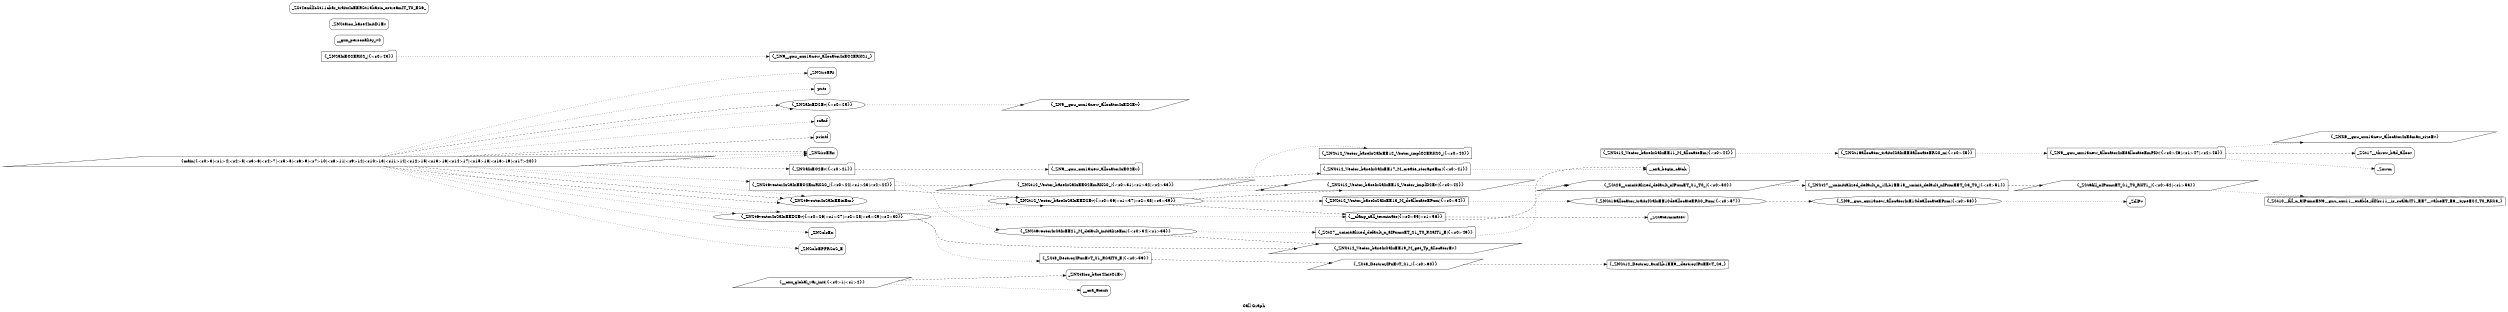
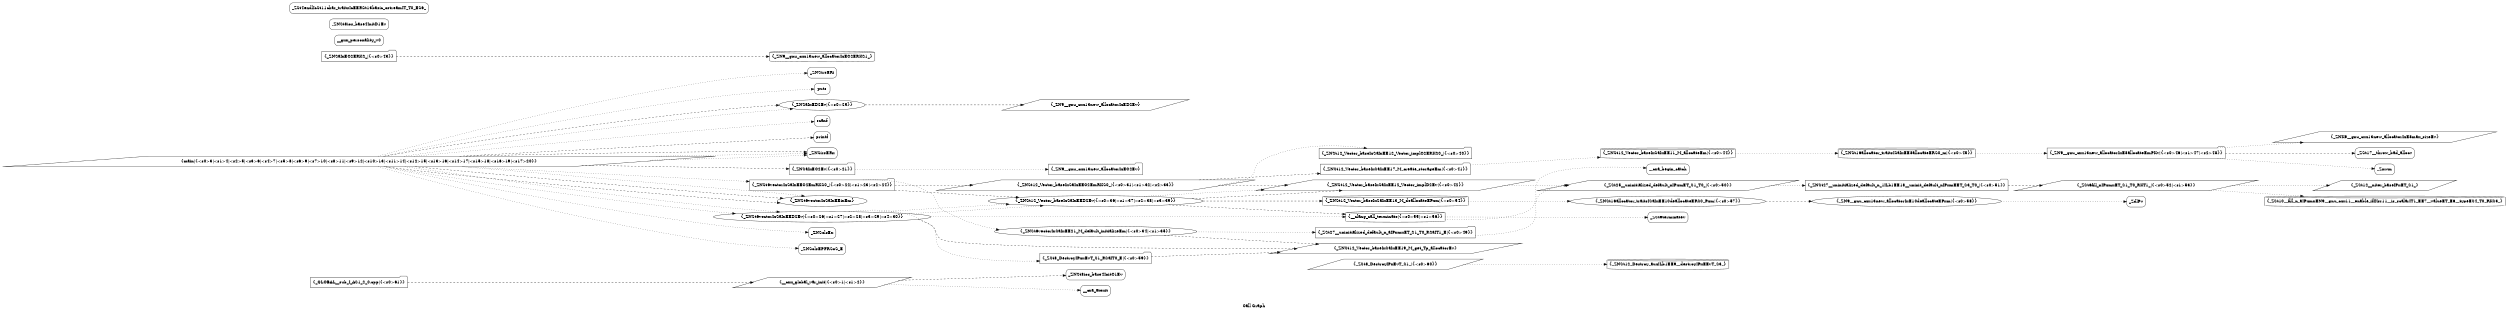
  digraph {
    label="Call Graph"
    rankdir=LR
    node [shape=Mrecord]
    edge [color=black style=dotted tailport=s0]
    n1 [label="{__cxx_global_var_init|{<s0>1|<s1>2}}" shape=parallelogram]
    n2 [label="{_ZNSt8ios_base4InitC1Ev}"]
    n3 [label="{__cxa_atexit}"]
    n4 [label="{_ZSt9terminatev}"]
    n5 [label="{_ZNSirsERi}"]
+   n6 [label="{_GLOBAL__sub_I_AS1_2_0.cpp|{<s0>61}}" shape=folder]
    n7 [label="{puts}"]
    n8 [label="{_ZNSt12_Vector_baseIxSaIxEEC2EmRKS0_|{<s0>31|<s1>32|<s2>33}}" shape=parallelogram]
    n9 [label="{_ZNSt12_Vector_baseIxSaIxEE12_Vector_implC2ERKS0_|{<s0>40}}" shape=folder]
    n10 [label="{_ZNSt12_Vector_baseIxSaIxEE17_M_create_storageEm|{<s0>41}}" shape=folder]
    n11 [label="{_ZNSt12_Vector_baseIxSaIxEE12_Vector_implD2Ev|{<s0>42}}" shape=parallelogram]
    n12 [label="{_ZNSt12_Vector_baseIxSaIxEE11_M_allocateEm|{<s0>44}}" shape=cylinder]
    n13 [label="{_ZSt25__uninitialized_default_nIPxmET_S1_T0_|{<s0>50}}" shape=parallelogram]
    n14 [label="{_ZNSaIxEC2ERKS_|{<s0>43}}" shape=folder]
    n15 [label="{_ZN9__gnu_cxx13new_allocatorIxEC2ERKS1_}" shape=cylinder]
    n16 [label="{_ZNSt16allocator_traitsISaIxEE8allocateERS0_m|{<s0>45}}" shape=cylinder]
    n17 [label="{_ZNSaIxED2Ev|{<s0>25}}" shape=ellipse]
    n18 [label="{_ZN9__gnu_cxx13new_allocatorIxED2Ev}" shape=parallelogram]
    n19 [label="{_ZSt27__uninitialized_default_n_aIPxmxET_S1_T0_RSaIT1_E|{<s0>49}}" shape=folder]
    n20 [label="{_ZNSt27__uninitialized_default_n_1ILb1EE18__uninit_default_nIPxmEET_S3_T0_|{<s0>51}}" shape=folder]
    n21 [label="{_ZSt6fill_nIPxmxET_S1_T0_RKT1_|{<s0>52|<s1>53}}" shape=parallelogram]
    n22 [label="{_ZNSt12_Vector_baseIxSaIxEE13_M_deallocateEPxm|{<s0>54}}" shape=cylinder]
    n23 [label="{_ZNSt16allocator_traitsISaIxEE10deallocateERS0_Pxm|{<s0>57}}" shape=ellipse]
    n24 [label="{_ZN9__gnu_cxx13new_allocatorIxE10deallocateEPxm|{<s0>58}}" shape=ellipse]
    n25 [label="{_ZdlPv}"]
    n26 [label="{main|{<s0>3|<s1>4|<s2>5|<s3>6|<s4>7|<s5>8|<s6>9|<s7>10|<s8>11|<s9>12|<s10>13|<s11>14|<s12>15|<s13>16|<s14>17|<s15>18|<s16>19|<s17>20}}" shape=parallelogram]
    n27 [label="{scanf}"]
    n28 [label="{printf}"]
    n29 [label="{_ZNSirsERx}"]
    n30 [label="{_ZNSaIxEC2Ev|{<s0>21}}" shape=folder]
    n31 [label="{_ZNSt6vectorIxSaIxEEC2EmRKS0_|{<s0>22|<s1>23|<s2>24}}" shape=folder]
    n32 [label="{_ZNSt6vectorIxSaIxEEixEm}" shape=ellipse]
    n33 [label="{_ZNSt6vectorIxSaIxEED2Ev|{<s0>26|<s1>27|<s2>28|<s3>29|<s4>30}}" shape=ellipse]
    n34 [label="{_ZNSolsEx}"]
    n35 [label="{_ZNSolsEPFRSoS_E}"]
    n36 [label="{_ZN9__gnu_cxx13new_allocatorIxEC2Ev}" shape=folder]
    n37 [label="{_ZNSt12_Vector_baseIxSaIxEED2Ev|{<s0>36|<s1>37|<s2>38|<s3>39}}" shape=ellipse]
    n38 [label="{_ZNSt6vectorIxSaIxEE21_M_default_initializeEm|{<s0>34|<s1>35}}" shape=ellipse]
    n39 [label="{_ZSt8_DestroyIPxxEvT_S1_RSaIT0_E|{<s0>59}}" shape=folder]
    n40 [label="{_ZNSt12_Vector_baseIxSaIxEE19_M_get_Tp_allocatorEv}" shape=parallelogram]
    n41 [label="{__clang_call_terminate|{<s0>55|<s1>56}}" shape=cylinder]
    n42 [label="{_ZSt8_DestroyIPxEvT_S1_|{<s0>60}}" shape=parallelogram]
    n43 [label="{__cxa_begin_catch}"]
    n44 [label="{_ZNSt12_Destroy_auxILb1EE9__destroyIPxEEvT_S3_}" shape=cylinder]
    n45 [label="{__gxx_personality_v0}"]
    n46 [label="{_ZN9__gnu_cxx13new_allocatorIxE8allocateEmPKv|{<s0>46|<s1>47|<s2>48}}" shape=folder]
    n47 [label="{_ZNK9__gnu_cxx13new_allocatorIxE8max_sizeEv}" shape=parallelogram]
+   n48 [label="{_ZSt12__niter_baseIPxET_S1_}" shape=parallelogram]
    n49 [label="{_ZSt10__fill_n_aIPxmxEN9__gnu_cxx11__enable_ifIXsr11__is_scalarIT1_EE7__valueET_E6__typeES4_T0_RKS3_}" shape=cylinder]
    n50 [label="{_ZSt17__throw_bad_allocv}"]
    n51 [label="{_Znwm}"]
    n52 [label="{_ZNSt8ios_base4InitD1Ev}"]
    n53 [label="{_ZSt4endlIcSt11char_traitsIcEERSt13basic_ostreamIT_T0_ES6_}"]
    n1 -> n2 [style=dashed]
    n1 -> n3 [tailport=s1]
+   n6 -> n1 [style=dashed]
    n8 -> n9
    n8 -> n10 [style=dashed tailport=s1]
    n8 -> n11 [style=dashed tailport=s2]
-   n10 -> n43
+   n10 -> n12
    n11 -> n13
    n12 -> n16
    n13 -> n20
-   n14 -> n15
+   n14 -> n15 [style=dashed]
    n16 -> n46
-   n17 -> n18
+   n17 -> n18 [style=dashed]
    n19 -> n13
    n20 -> n21 [style=dashed]
+   n21 -> n48
    n21 -> n49 [tailport=s1]
    n22 -> n23
    n23 -> n24 [style=dashed]
    n24 -> n25
    n26 -> n5 [tailport=s2]
    n26 -> n7 [tailport=s14]
    n26 -> n17 [tailport=s7]
    n26 -> n17 [style=dashed tailport=s10]
    n26 -> n27
    n26 -> n28 [style=dashed tailport=s1]
    n26 -> n29 [tailport=s3]
    n26 -> n29 [tailport=s4]
    n26 -> n29 [style=dashed tailport=s9]
    n26 -> n30 [style=dashed tailport=s5]
    n26 -> n31 [tailport=s6]
    n26 -> n32 [style=dashed tailport=s8]
    n26 -> n32 [style=dashed tailport=s12]
    n26 -> n32 [tailport=s13]
    n26 -> n33 [tailport=s11]
    n26 -> n33 [tailport=s17]
    n26 -> n34 [tailport=s15]
    n26 -> n35 [tailport=s16]
-   n30 -> n36 [style=dashed]
+   n30 -> n36
    n31 -> n8 [style=dashed]
    n31 -> n37 [style=dashed tailport=s2]
    n31 -> n38 [tailport=s1]
    n33 -> n37 [tailport=s2]
    n33 -> n37 [tailport=s3]
    n33 -> n39 [tailport=s1]
    n33 -> n40 [style=dashed]
    n33 -> n41 [tailport=s4]
    n37 -> n11 [style=dashed tailport=s1]
    n37 -> n11 [tailport=s2]
    n37 -> n22 [style=dashed]
    n37 -> n41 [style=dashed tailport=s3]
    n38 -> n19 [tailport=s1]
    n38 -> n40 [style=dashed]
-   n39 -> n42 [style=dashed]
-   n41 -> n4 [style=dashed tailport=s1]
-   n41 -> n43 [style=dashed]
-   n42 -> n44 [style=dashed]
+   n39 -> n40 [style=dashed]
+   n41 -> n4 [tailport=s1]
+   n41 -> n43
+   n42 -> n44
    n46 -> n47
    n46 -> n50 [style=dashed tailport=s1]
    n46 -> n51 [tailport=s2]
  }
